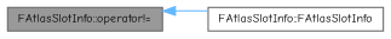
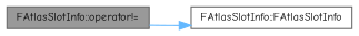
  digraph {
    rankdir=LR
    fontname="Comic Neue"
    node [fontname="Comic Neue" fontsize=10 shape=box style=filled]
    n1 [color=gray40 fillcolor=grey60 fontcolor=black height=0.2 label="FAtlasSlotInfo::operator!=" width=0.4]
    n2 [color=grey40 fillcolor=white height=0.2 label="FAtlasSlotInfo::FAtlasSlotInfo" width=0.4]
-   n2 -> n1 [color=steelblue1 fontname="Comic Neue" fontsize=10 labelfontname=Helvetica labelfontsize=10 style=solid]
+   n1 -> n2 [color=steelblue1 fontname="Comic Neue" fontsize=10 labelfontname=Helvetica labelfontsize=10 style=solid]
  }
